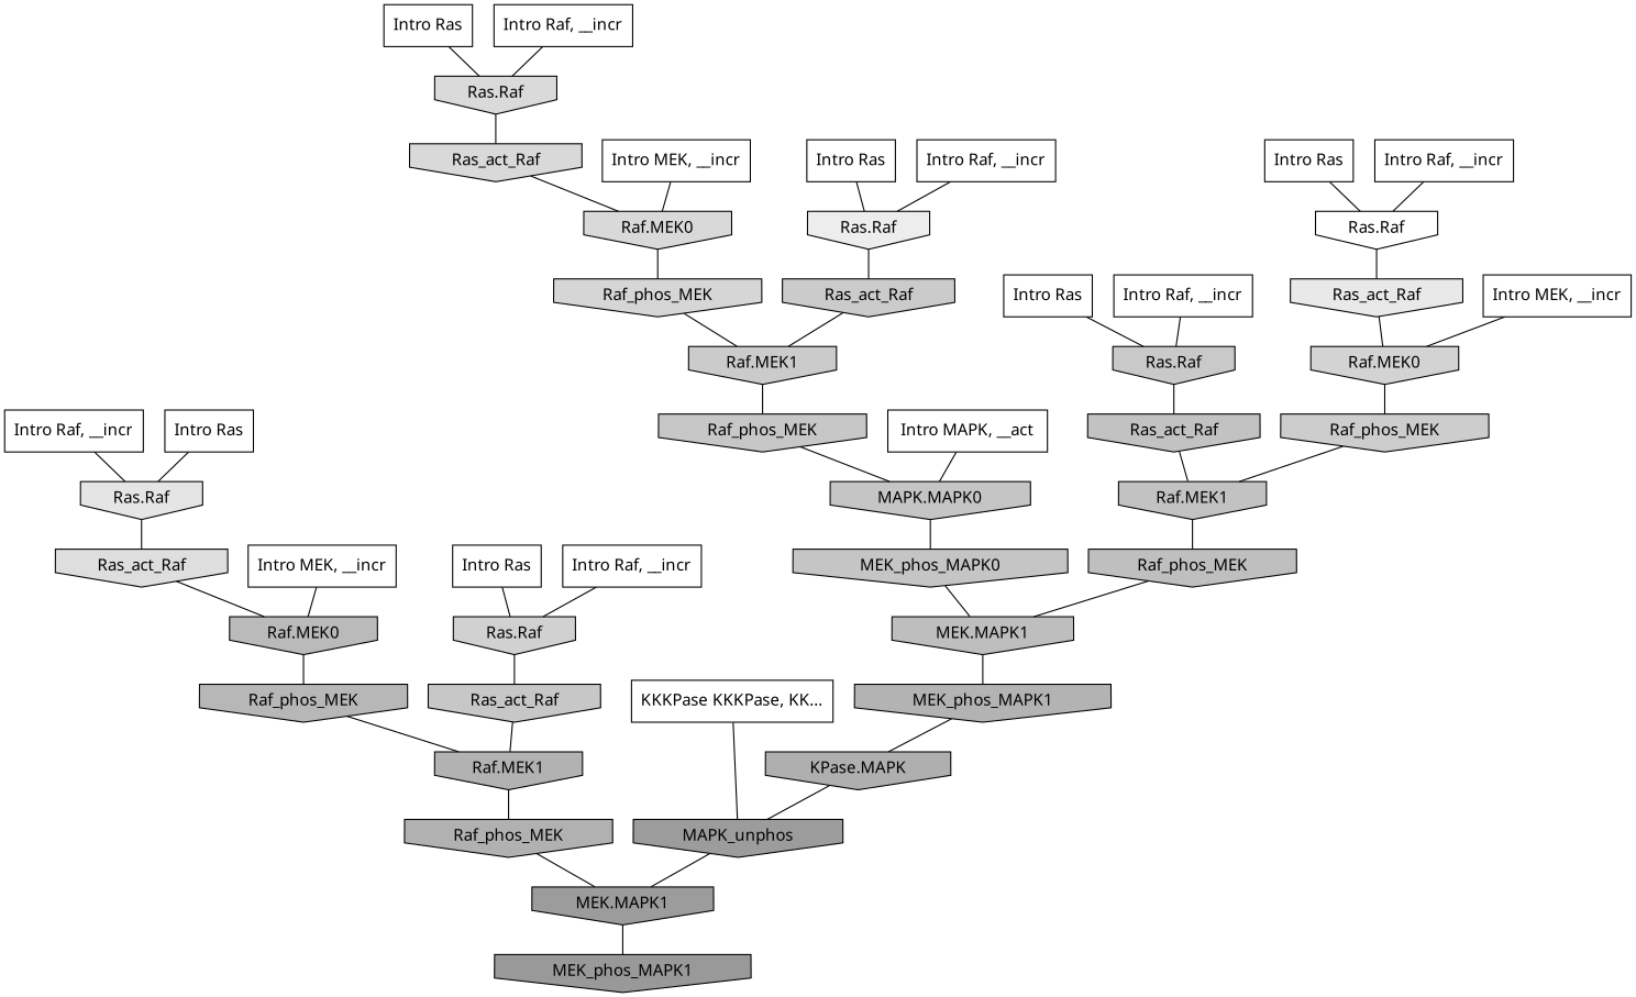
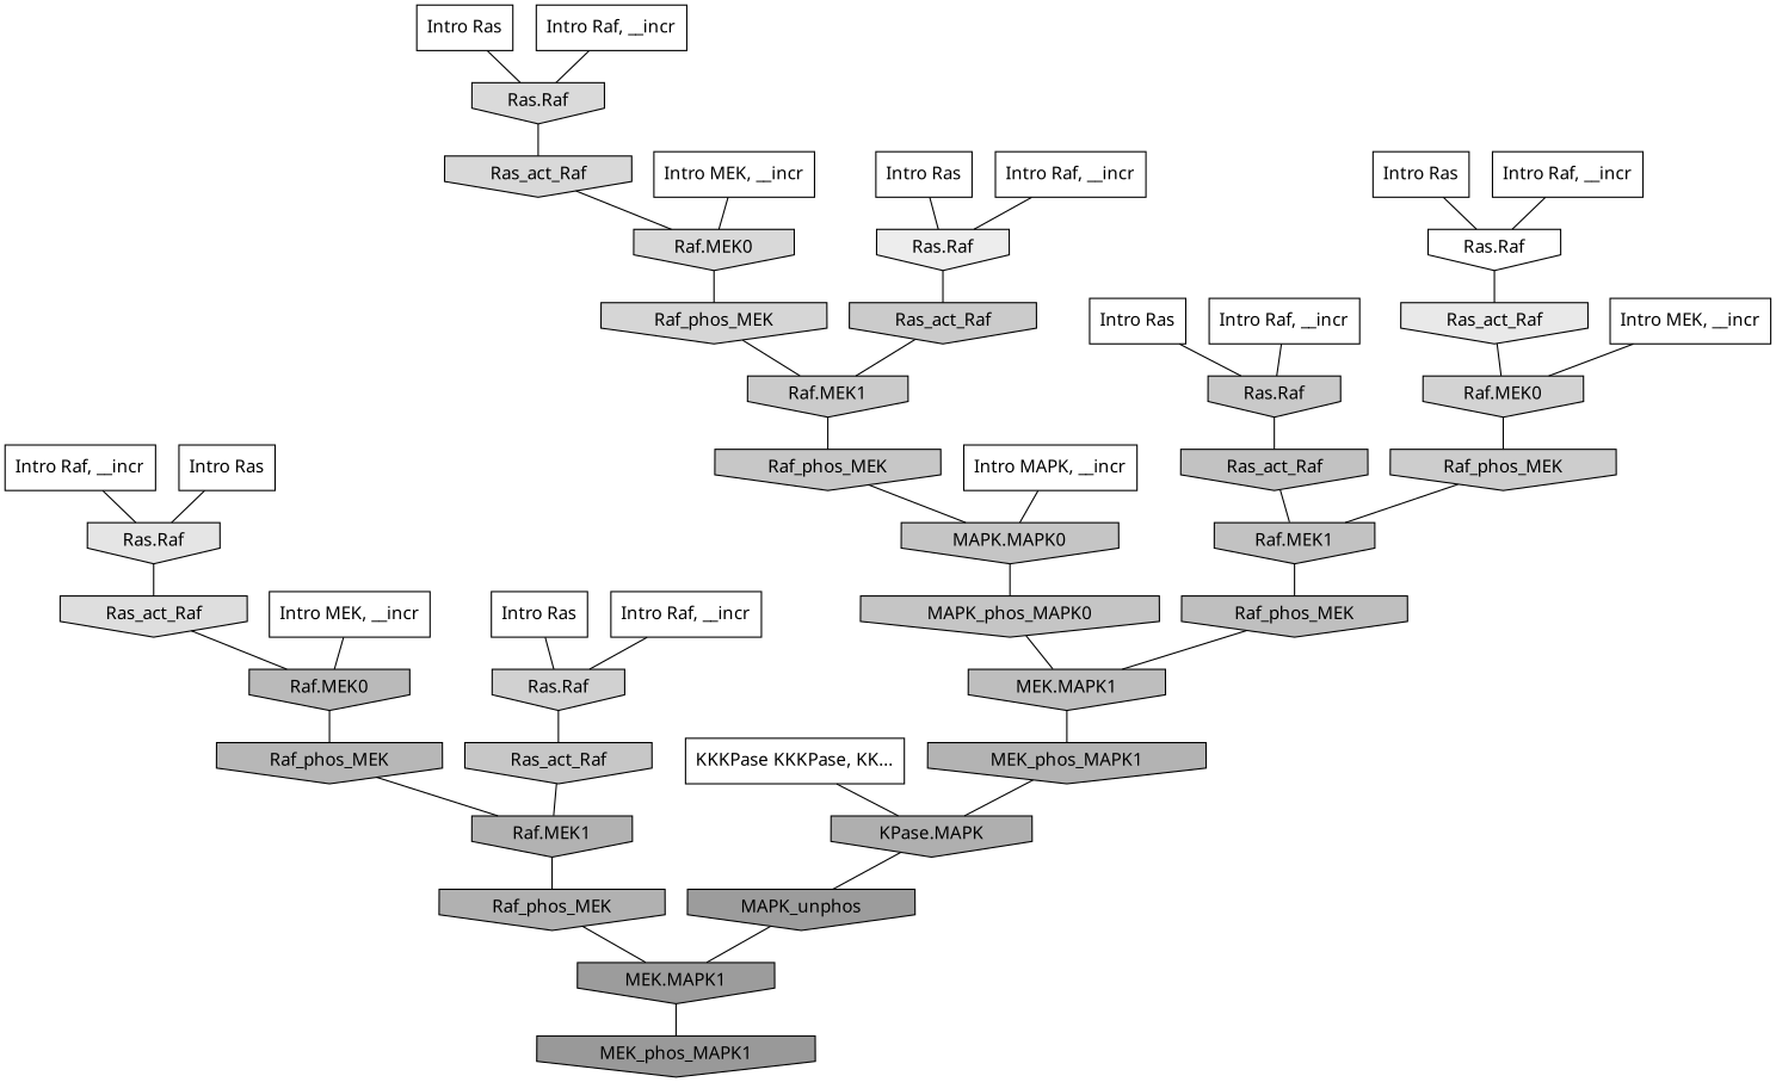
  digraph {
    rankdir=TB
    ranksep=0.30
    node [fillcolor="0.000 0.000 1.000" fontname="CMU Serif" shape=invhouse style=filled]
    edge [color="0.000 0.000 0.000" dir=none fontname="CMU Serif"]
    n1 [label="Intro Ras" shape=rectangle]
    n2 [fillcolor="0.000 0.000 0.928" label="Ras.Raf"]
    n3 [fillcolor="0.000 0.000 0.793" label=Ras_act_Raf]
    n4 [label="Intro Ras" shape=rectangle]
    n5 [fillcolor="0.000 0.000 0.897" label="Ras.Raf"]
    n6 [fillcolor="0.000 0.000 0.870" label=Ras_act_Raf]
    n7 [label="Intro Ras" shape=rectangle]
    n8 [fillcolor="0.000 0.000 0.817" label="Ras.Raf"]
    n9 [fillcolor="0.000 0.000 0.780" label=Ras_act_Raf]
    n10 [label="Intro Ras" shape=rectangle]
    n11 [fillcolor="0.000 0.000 0.786" label="Ras.Raf"]
    n12 [fillcolor="0.000 0.000 0.759" label=Ras_act_Raf]
    n13 [label="Intro Ras" shape=rectangle]
    n14 [fillcolor="0.000 0.000 0.852" label="Ras.Raf"]
    n15 [fillcolor="0.000 0.000 0.848" label=Ras_act_Raf]
    n16 [label="Intro Ras" shape=rectangle]
    n17 [label="Ras.Raf"]
    n18 [fillcolor="0.000 0.000 0.914" label=Ras_act_Raf]
    n19 [label="Intro Raf, __incr" shape=rectangle]
    n20 [label="Intro Raf, __incr" shape=rectangle]
    n21 [label="Intro Raf, __incr" shape=rectangle]
    n22 [label="Intro Raf, __incr" shape=rectangle]
    n23 [label="Intro Raf, __incr" shape=rectangle]
    n24 [label="Intro Raf, __incr" shape=rectangle]
    n25 [label="Intro MEK, __incr" shape=rectangle]
    n26 [fillcolor="0.000 0.000 0.828" label="Raf.MEK0"]
    n27 [fillcolor="0.000 0.000 0.803" label=Raf_phos_MEK]
    n28 [label="Intro MEK, __incr" shape=rectangle]
    n29 [fillcolor="0.000 0.000 0.728" label="Raf.MEK0"]
    n30 [fillcolor="0.000 0.000 0.716" label=Raf_phos_MEK]
    n31 [label="Intro MEK, __incr" shape=rectangle]
    n32 [fillcolor="0.000 0.000 0.848" label="Raf.MEK0"]
    n33 [fillcolor="0.000 0.000 0.839" label=Raf_phos_MEK]
-   n34 [label="Intro MAPK, __act" shape=rectangle]
+   n34 [label="Intro MAPK, __incr" shape=rectangle]
    n35 [fillcolor="0.000 0.000 0.772" label="MAPK.MAPK0"]
-   n36 [fillcolor="0.000 0.000 0.770" label=MEK_phos_MAPK0]
+   n36 [fillcolor="0.000 0.000 0.770" label=MAPK_phos_MAPK0]
    n37 [label="KKKPase KKKPase, KK..." shape=rectangle]
    n38 [fillcolor="0.000 0.000 0.687" label="KPase.MAPK"]
    n39 [fillcolor="0.000 0.000 0.611" label=MAPK_unphos]
    n40 [fillcolor="0.000 0.000 0.793" label="Raf.MEK1"]
    n41 [fillcolor="0.000 0.000 0.778" label=Raf_phos_MEK]
    n42 [fillcolor="0.000 0.000 0.759" label="Raf.MEK1"]
    n43 [fillcolor="0.000 0.000 0.696" label="Raf.MEK1"]
    n44 [fillcolor="0.000 0.000 0.750" label=Raf_phos_MEK]
    n45 [fillcolor="0.000 0.000 0.693" label=Raf_phos_MEK]
    n46 [fillcolor="0.000 0.000 0.745" label="MEK.MAPK1"]
    n47 [fillcolor="0.000 0.000 0.701" label=MEK_phos_MAPK1]
    n48 [fillcolor="0.000 0.000 0.611" label="MEK.MAPK1"]
    n49 [fillcolor="0.000 0.000 0.600" label=MEK_phos_MAPK1]
    n1 -> n2
    n2 -> n3
    n3 -> n40
    n4 -> n5
    n5 -> n6
    n6 -> n29
    n7 -> n8
    n8 -> n9
    n9 -> n43
    n10 -> n11
    n11 -> n12
    n12 -> n42
    n13 -> n14
    n14 -> n15
    n15 -> n32
    n16 -> n17
    n17 -> n18
    n18 -> n26
    n19 -> n11
    n20 -> n5
    n21 -> n8
    n22 -> n17
    n23 -> n14
    n24 -> n2
    n25 -> n26
    n26 -> n27
    n27 -> n42
    n28 -> n29
    n29 -> n30
    n30 -> n43
    n31 -> n32
    n32 -> n33
    n33 -> n40
    n34 -> n35
    n35 -> n36
    n36 -> n46
-   n37 -> n39
+   n37 -> n38
    n38 -> n39
    n39 -> n48
    n40 -> n41
    n41 -> n35
    n42 -> n44
    n43 -> n45
    n44 -> n46
    n45 -> n48
    n46 -> n47
    n47 -> n38
    n48 -> n49
  }
